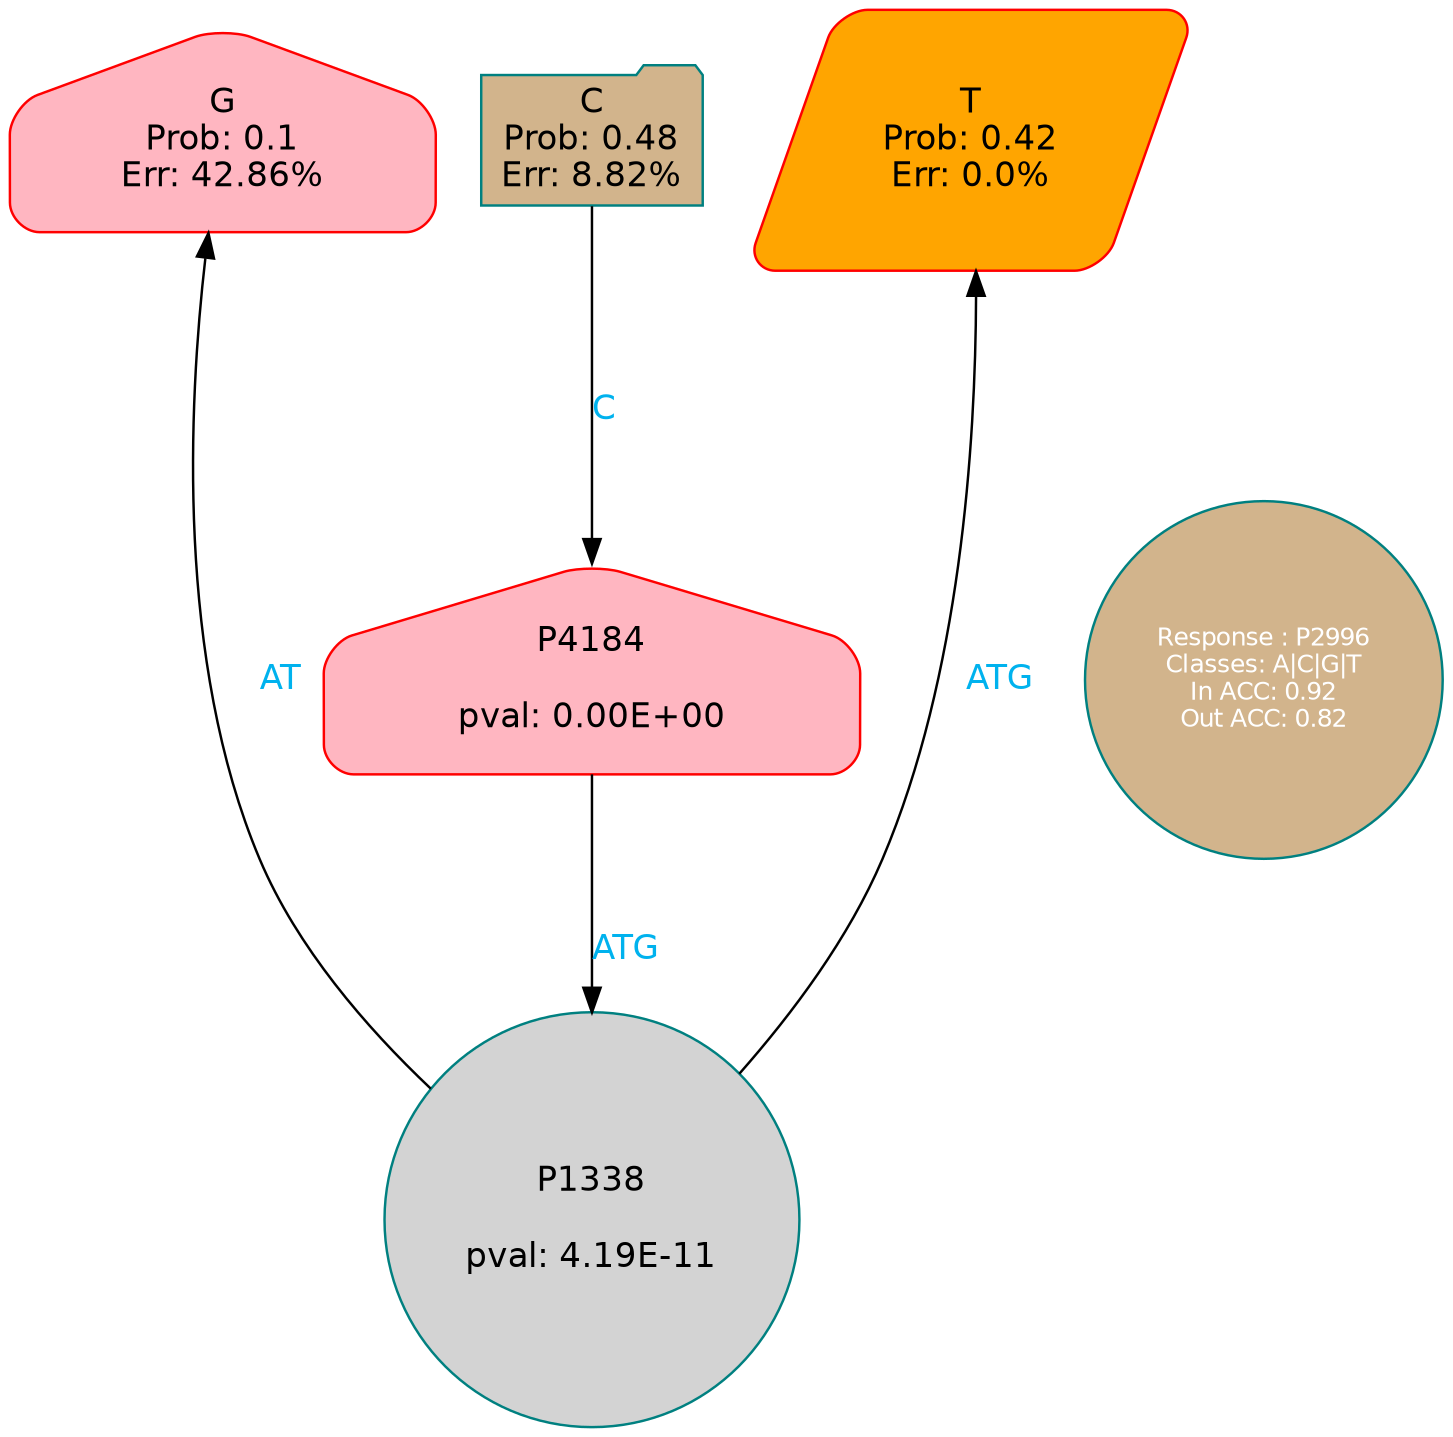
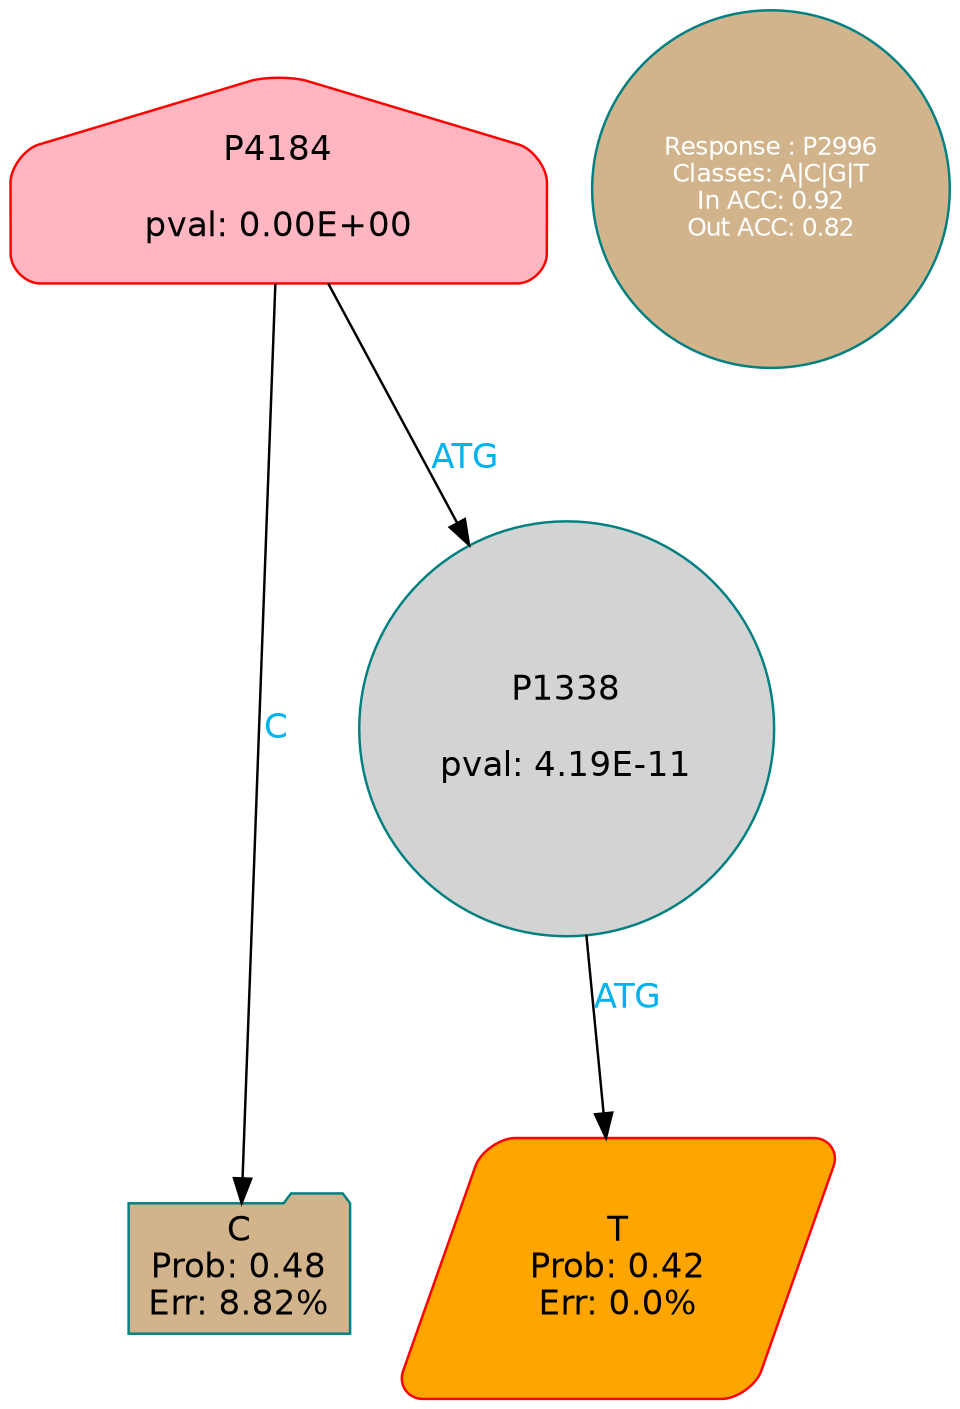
  digraph {
    ranksep=equally
    splines=polylines
    node [color=red fillcolor=lightpink fontname=helvetica shape=house style="filled, rounded"]
    edge [fontcolor=deepskyblue2 fontname=helvetica]
-   n1 [label="G\nProb: 0.1\nErr: 42.86%"]
    n2 [fillcolor=orange label="T\nProb: 0.42\nErr: 0.0%" shape=parallelogram]
    n3 [color=teal fillcolor=tan label="C\nProb: 0.48\nErr: 8.82%" shape=folder]
    n4 [align=left color=teal fillcolor=tan fontcolor=white fontsize=10 label="Response : P2996\nClasses: A|C|G|T\nIn ACC: 0.92\nOut ACC: 0.82\n" shape=circle style=filled]
    n5 [label="P4184\n\npval: 0.00E+00"]
    n6 [color=teal fillcolor=lightgrey label="P1338\n\npval: 4.19E-11" shape=circle]
    subgraph sub_1 {
      rank=same
-     n1
      n2
      n3
    }
    subgraph sub_2 {
      rank=same
      n4
      n5
    }
-   n3 -> n5 [label=C]
+   n5 -> n3 [label=C]
    n5 -> n6 [label=ATG]
-   n6 -> n1 [label=AT]
    n6 -> n2 [label=ATG]
  }
